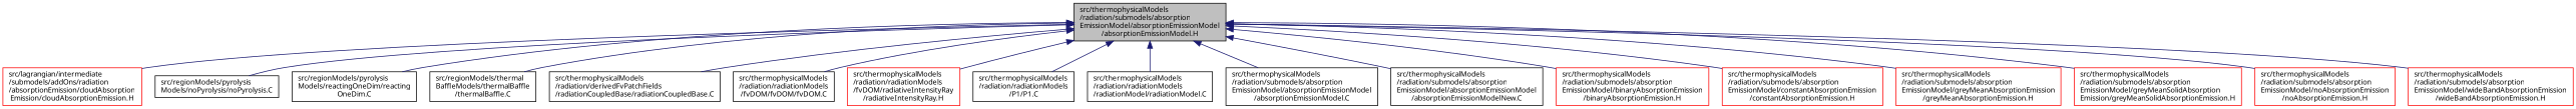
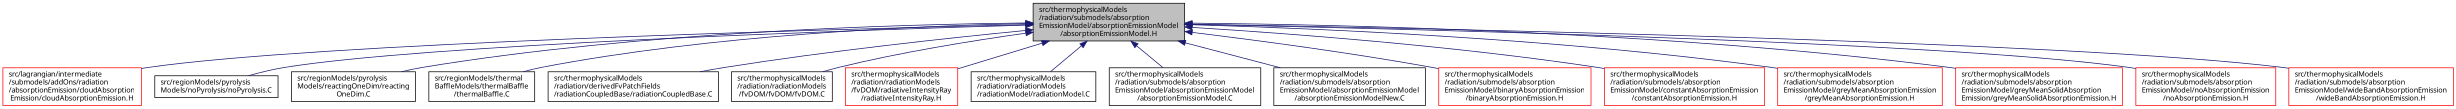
  digraph {
    fontname="Noto Sans"
    node [color=black fontname="Noto Sans" fontsize=10 shape=record]
    edge [color=midnightblue dir=back fontname="Noto Sans" fontsize=10 labelfontname=FreeSans labelfontsize=10 style=solid]
    n1 [fillcolor=grey75 fontcolor=black height=0.2 label="src/thermophysicalModels\l/radiation/submodels/absorption\lEmissionModel/absorptionEmissionModel\l/absorptionEmissionModel.H" style=filled width=0.4]
    n2 [color=red height=0.2 label="src/lagrangian/intermediate\l/submodels/addOns/radiation\l/absorptionEmission/cloudAbsorption\lEmission/cloudAbsorptionEmission.H" width=0.4]
    n3 [height=0.2 label="src/regionModels/pyrolysis\lModels/noPyrolysis/noPyrolysis.C" width=0.4]
    n4 [height=0.2 label="src/regionModels/pyrolysis\lModels/reactingOneDim/reacting\lOneDim.C" width=0.4]
    n5 [height=0.2 label="src/regionModels/thermal\lBaffleModels/thermalBaffle\l/thermalBaffle.C" width=0.4]
    n6 [height=0.2 label="src/thermophysicalModels\l/radiation/derivedFvPatchFields\l/radiationCoupledBase/radiationCoupledBase.C" width=0.4]
    n7 [height=0.2 label="src/thermophysicalModels\l/radiation/radiationModels\l/fvDOM/fvDOM/fvDOM.C" width=0.4]
    n8 [color=red height=0.2 label="src/thermophysicalModels\l/radiation/radiationModels\l/fvDOM/radiativeIntensityRay\l/radiativeIntensityRay.H" width=0.4]
-   n9 [height=0.2 label="src/thermophysicalModels\l/radiation/radiationModels\l/P1/P1.C" width=0.4]
    n10 [height=0.2 label="src/thermophysicalModels\l/radiation/radiationModels\l/radiationModel/radiationModel.C" width=0.4]
    n11 [height=0.2 label="src/thermophysicalModels\l/radiation/submodels/absorption\lEmissionModel/absorptionEmissionModel\l/absorptionEmissionModel.C" width=0.4]
    n12 [height=0.2 label="src/thermophysicalModels\l/radiation/submodels/absorption\lEmissionModel/absorptionEmissionModel\l/absorptionEmissionModelNew.C" width=0.4]
    n13 [color=red height=0.2 label="src/thermophysicalModels\l/radiation/submodels/absorption\lEmissionModel/binaryAbsorptionEmission\l/binaryAbsorptionEmission.H" width=0.4]
    n14 [color=red height=0.2 label="src/thermophysicalModels\l/radiation/submodels/absorption\lEmissionModel/constantAbsorptionEmission\l/constantAbsorptionEmission.H" width=0.4]
    n15 [color=red height=0.2 label="src/thermophysicalModels\l/radiation/submodels/absorption\lEmissionModel/greyMeanAbsorptionEmission\l/greyMeanAbsorptionEmission.H" width=0.4]
    n16 [color=red height=0.2 label="src/thermophysicalModels\l/radiation/submodels/absorption\lEmissionModel/greyMeanSolidAbsorption\lEmission/greyMeanSolidAbsorptionEmission.H" width=0.4]
    n17 [color=red height=0.2 label="src/thermophysicalModels\l/radiation/submodels/absorption\lEmissionModel/noAbsorptionEmission\l/noAbsorptionEmission.H" width=0.4]
    n18 [color=red height=0.2 label="src/thermophysicalModels\l/radiation/submodels/absorption\lEmissionModel/wideBandAbsorptionEmission\l/wideBandAbsorptionEmission.H" width=0.4]
    n1 -> n2
    n1 -> n3
    n1 -> n4
    n1 -> n5
    n1 -> n6
    n1 -> n7
    n1 -> n8
-   n1 -> n9
    n1 -> n10
    n1 -> n11
    n1 -> n12
    n1 -> n13
    n1 -> n14
    n1 -> n15
    n1 -> n16
    n1 -> n17
    n1 -> n18
  }
